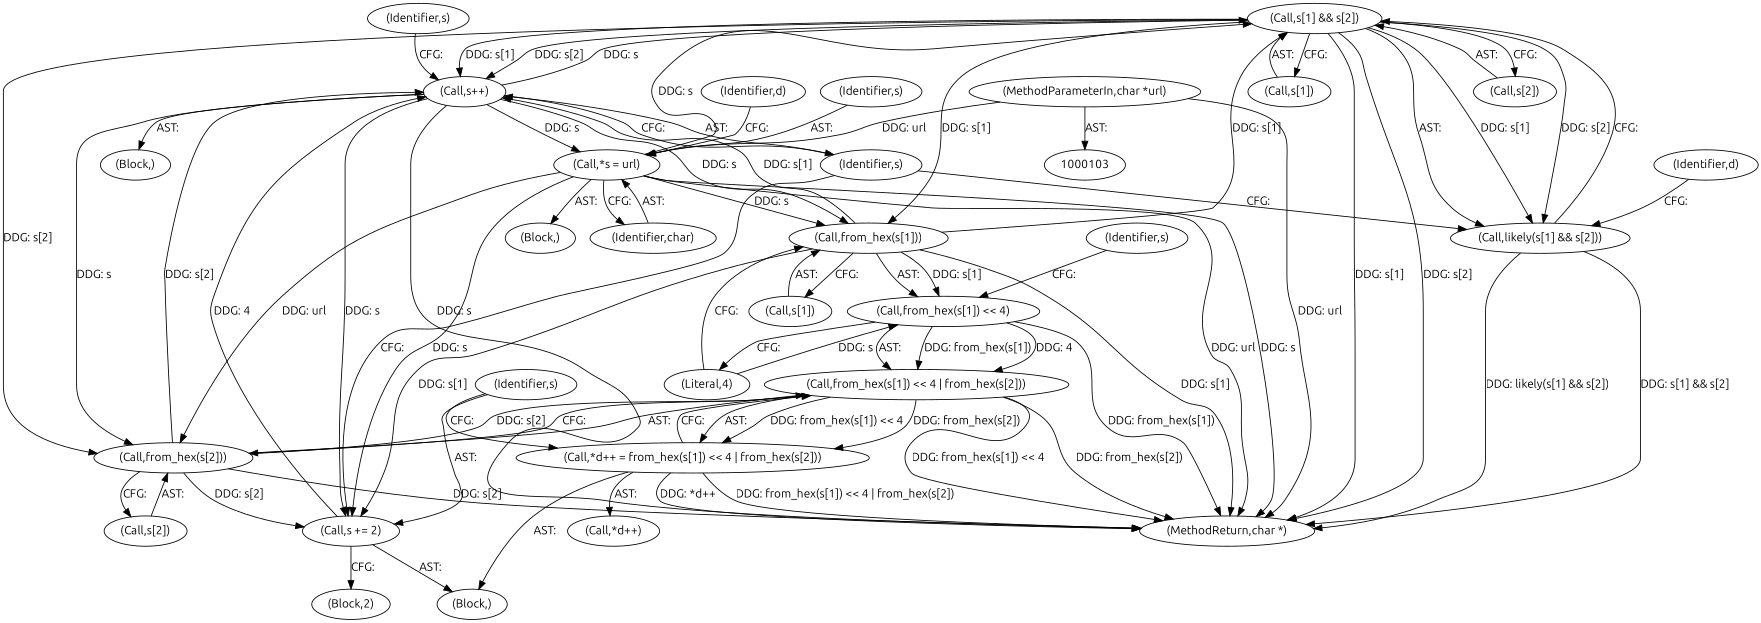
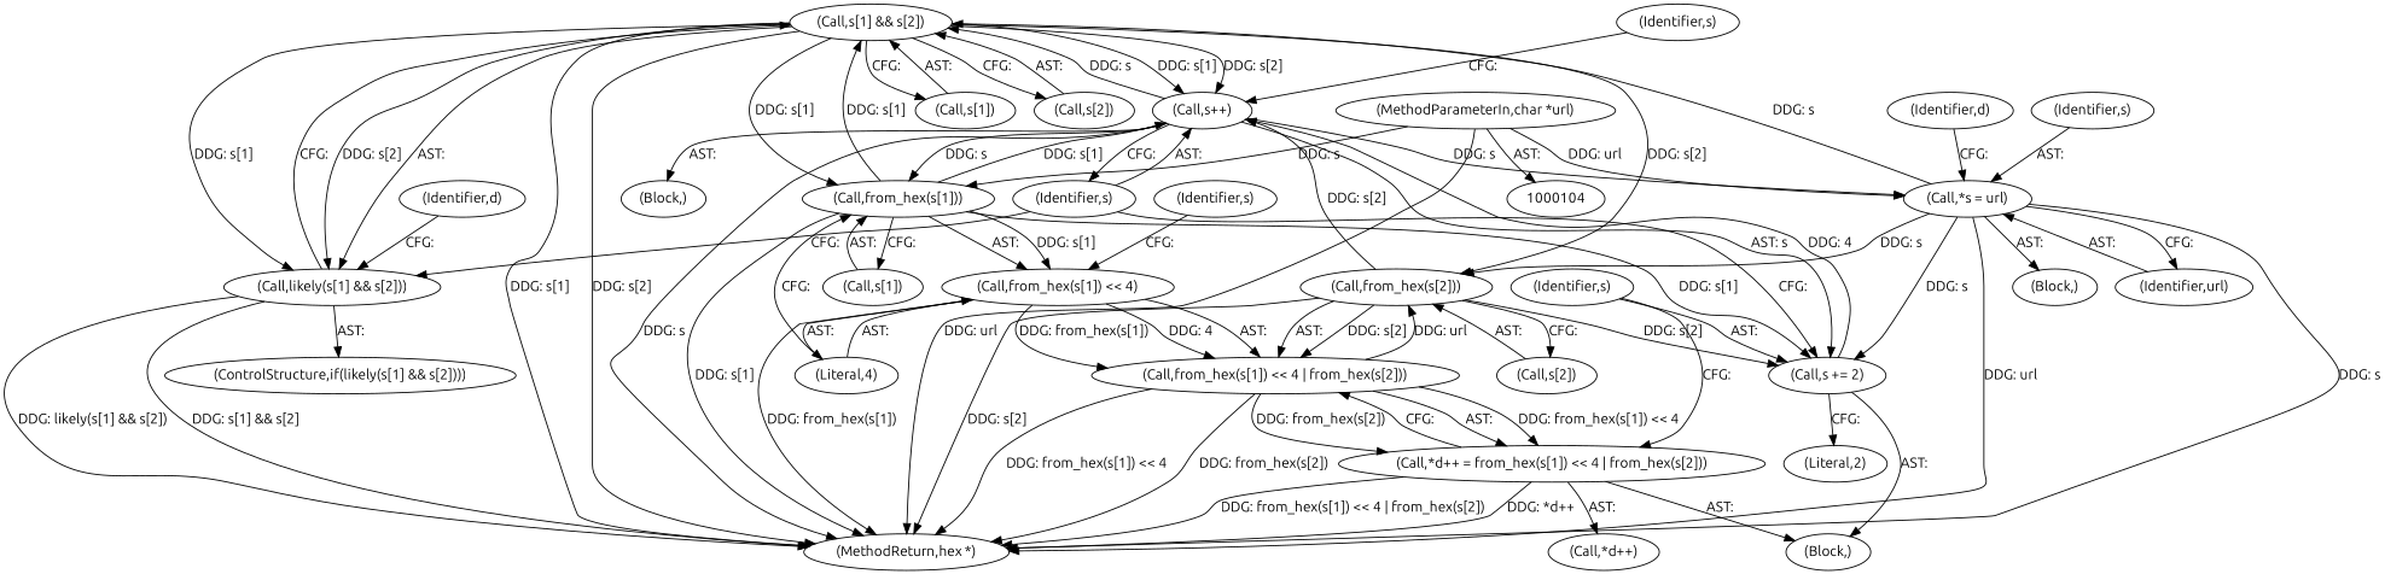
  digraph {
    fontname=Ubuntu
    node [fontname=Ubuntu]
    edge [fontname=Ubuntu]
    n1 [label="(Call,s[1] && s[2])"]
    n2 [label="(Call,s++)"]
    n3 [label="(Call,from_hex(s[1]))"]
    n4 [label="(Call,from_hex(s[2]))"]
    n5 [label="(Call,likely(s[1] && s[2]))"]
-   n6 [label="(MethodReturn,char *)"]
+   n6 [label="(MethodReturn,hex *)"]
    n7 [label="(Call,s[1])"]
    n8 [label="(Call,s[2])"]
    n9 [label="(Call,s += 2)"]
    n10 [label="(Identifier,s)"]
    n11 [label="(Block,)"]
    n12 [label="(Call,*s = url)"]
    n13 [label="(Call,from_hex(s[1]) << 4)"]
    n14 [label="(Call,s[1])"]
    n15 [label="(Call,from_hex(s[1]) << 4 | from_hex(s[2]))"]
    n16 [label="(Call,s[2])"]
+   n17 [label="(ControlStructure,if(likely(s[1] && s[2])))"]
    n18 [label="(Block,)"]
-   n19 [label="(Block,2)"]
+   n19 [label="(Literal,2)"]
    n20 [label="(Literal,4)"]
    n21 [label="(Block,)"]
-   n22 [label="(Identifier,char)"]
+   n22 [label="(Identifier,url)"]
    n23 [label="(MethodParameterIn,char *url)"]
-   1000103
+   1000103 [label=1000104]
    n25 [label="(Call,*d++ = from_hex(s[1]) << 4 | from_hex(s[2]))"]
    n26 [label="(Call,*d++)"]
    n27 [label="(Identifier,d)"]
    n28 [label="(Identifier,s)"]
    n29 [label="(Identifier,s)"]
    n30 [label="(Identifier,s)"]
    n31 [label="(Identifier,s)"]
    n32 [label="(Identifier,d)"]
    n1 -> n2 [label="DDG: s[1]"]
    n1 -> n2 [label="DDG: s[2]"]
    n1 -> n3 [label="DDG: s[1]"]
    n1 -> n4 [label="DDG: s[2]"]
    n1 -> n5 [label="AST: "]
    n1 -> n5 [label="DDG: s[1]"]
    n1 -> n5 [label="DDG: s[2]"]
    n1 -> n6 [label="DDG: s[1]"]
    n1 -> n6 [label="DDG: s[2]"]
    n1 -> n7 [label="CFG: "]
    n1 -> n8 [label="CFG: "]
    n2 -> n1 [label="DDG: s"]
    n2 -> n3 [label="DDG: s"]
-   n2 -> n4 [label="DDG: s"]
    n2 -> n6 [label="DDG: s"]
-   n2 -> n9 [label="DDG: s"]
+   n2 -> n9 [label="AST: s"]
    n2 -> n10 [label="CFG: "]
    n2 -> n11 [label="AST: "]
    n2 -> n12 [label="DDG: s"]
    n3 -> n1 [label="DDG: s[1]"]
    n3 -> n2 [label="DDG: s[1]"]
    n3 -> n6 [label="DDG: s[1]"]
    n3 -> n9 [label="DDG: s[1]"]
    n3 -> n13 [label="AST: "]
    n3 -> n13 [label="DDG: s[1]"]
    n3 -> n14 [label="CFG: "]
    n4 -> n2 [label="DDG: s[2]"]
    n4 -> n6 [label="DDG: s[2]"]
    n4 -> n9 [label="DDG: s[2]"]
    n4 -> n15 [label="AST: "]
    n4 -> n15 [label="DDG: s[2]"]
    n4 -> n16 [label="CFG: "]
    n5 -> n1 [label="CFG: "]
    n5 -> n6 [label="DDG: s[1] && s[2]"]
    n5 -> n6 [label="DDG: likely(s[1] && s[2])"]
+   n5 -> n17 [label="AST: "]
    n7 -> n1 [label="AST: "]
    n8 -> n1 [label="AST: "]
    n9 -> n2 [label="DDG: 4"]
    n9 -> n18 [label="AST: "]
    n9 -> n19 [label="CFG: "]
    n10 -> n2 [label="AST: "]
    n10 -> n5 [label="CFG: "]
    n10 -> n9 [label="CFG: "]
    n12 -> n1 [label="DDG: s"]
-   n12 -> n3 [label="DDG: s"]
-   n12 -> n4 [label="DDG: url"]
+   n23 -> n3 [label="DDG: s"]
+   n12 -> n4 [label="DDG: s"]
    n12 -> n6 [label="DDG: s"]
    n12 -> n6 [label="DDG: url"]
    n12 -> n9 [label="DDG: s"]
    n12 -> n21 [label="AST: "]
    n12 -> n22 [label="CFG: "]
    n13 -> n6 [label="DDG: from_hex(s[1])"]
    n13 -> n15 [label="AST: "]
    n13 -> n15 [label="DDG: from_hex(s[1])"]
    n13 -> n15 [label="DDG: 4"]
-   n13 -> n20 [label="CFG: "]
+   n13 -> n20 [label="AST: "]
    n14 -> n3 [label="AST: "]
-   n15 -> n4 [label="CFG: "]
+   n15 -> n4 [label="DDG: url"]
    n15 -> n6 [label="DDG: from_hex(s[1]) << 4"]
    n15 -> n6 [label="DDG: from_hex(s[2])"]
    n15 -> n25 [label="AST: "]
    n15 -> n25 [label="DDG: from_hex(s[1]) << 4"]
    n15 -> n25 [label="DDG: from_hex(s[2])"]
    n16 -> n4 [label="AST: "]
    n20 -> n3 [label="CFG: "]
-   n20 -> n13 [label="DDG: s"]
+   n20 -> n13 [label="AST: "]
    n22 -> n12 [label="AST: "]
    n23 -> n6 [label="DDG: url"]
    n23 -> n12 [label="DDG: url"]
    n23 -> 1000103 [label="AST: "]
    n25 -> n6 [label="DDG: *d++"]
    n25 -> n6 [label="DDG: from_hex(s[1]) << 4 | from_hex(s[2])"]
    n25 -> n15 [label="CFG: "]
    n25 -> n18 [label="AST: "]
    n25 -> n26 [label="AST: "]
    n27 -> n12 [label="CFG: "]
    n28 -> n12 [label="AST: "]
    n29 -> n9 [label="AST: "]
    n29 -> n25 [label="CFG: "]
    n30 -> n2 [label="CFG: "]
    n31 -> n13 [label="CFG: "]
    n32 -> n5 [label="CFG: "]
  }
